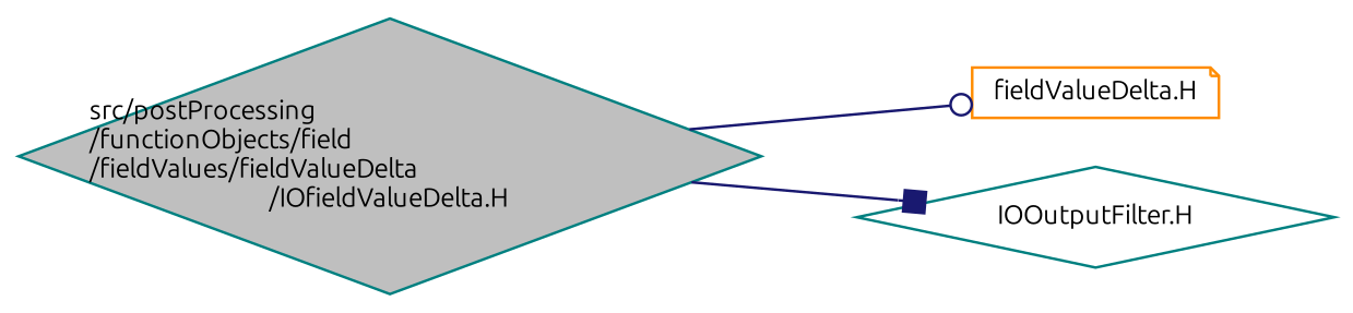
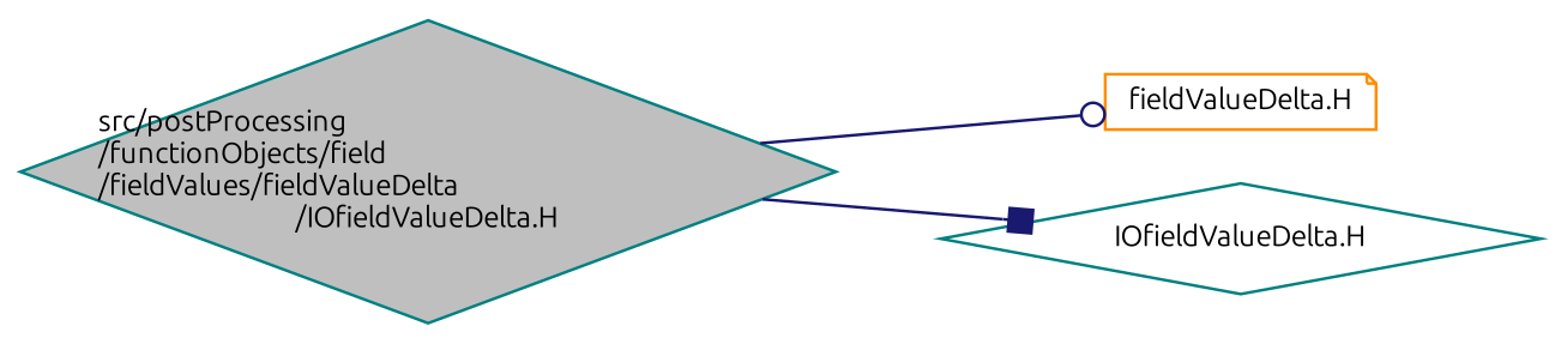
  digraph {
    rankdir=LR
    fontname=Ubuntu
    node [color=teal fontname=Ubuntu fontsize=10 shape=diamond]
    edge [color=midnightblue fontname=Ubuntu fontsize=10 labelfontname=FreeSans labelfontsize=10 style=solid]
    n1 [fillcolor=grey75 fontcolor=black height=0.2 label="src/postProcessing\l/functionObjects/field\l/fieldValues/fieldValueDelta\l/IOfieldValueDelta.H" style=filled width=0.4]
    n2 [color=darkorange height=0.2 label="fieldValueDelta.H" shape=note width=0.4]
-   n3 [height=0.2 label="IOOutputFilter.H" width=0.4]
+   n3 [height=0.2 label="IOfieldValueDelta.H" width=0.4]
    n1 -> n2 [arrowhead=odot]
    n1 -> n3 [arrowhead=box]
  }
